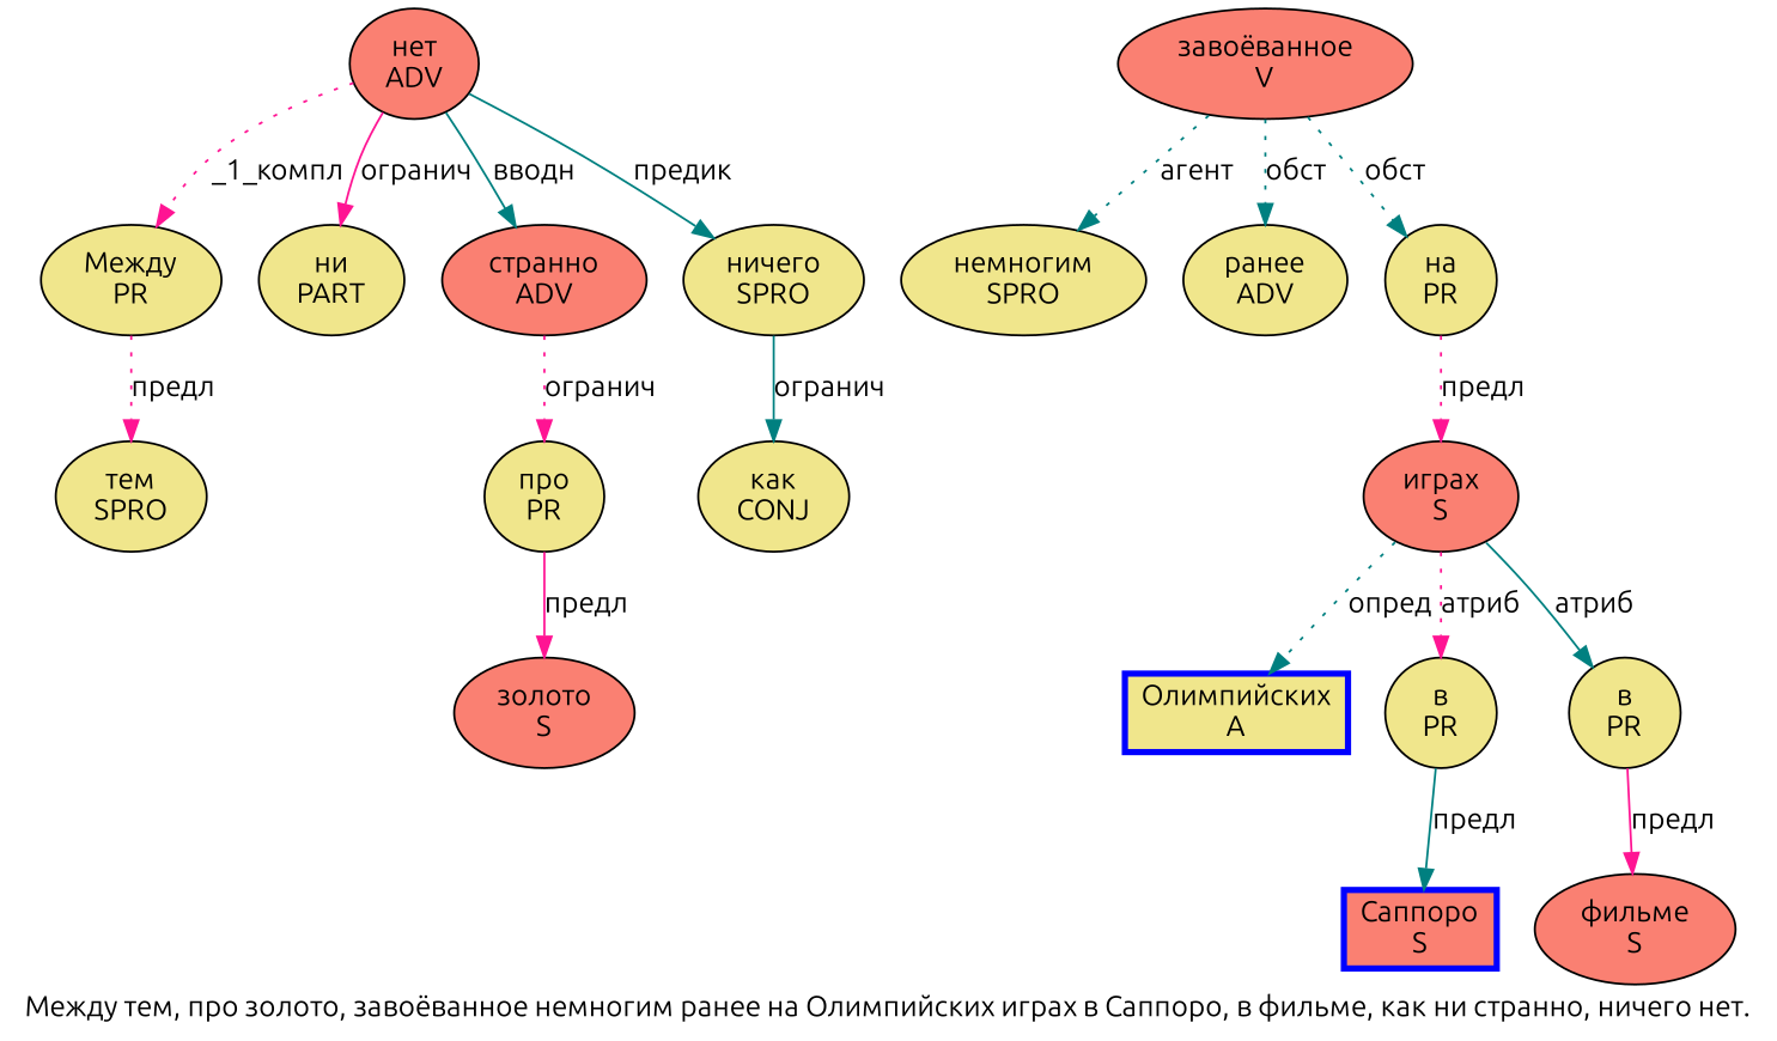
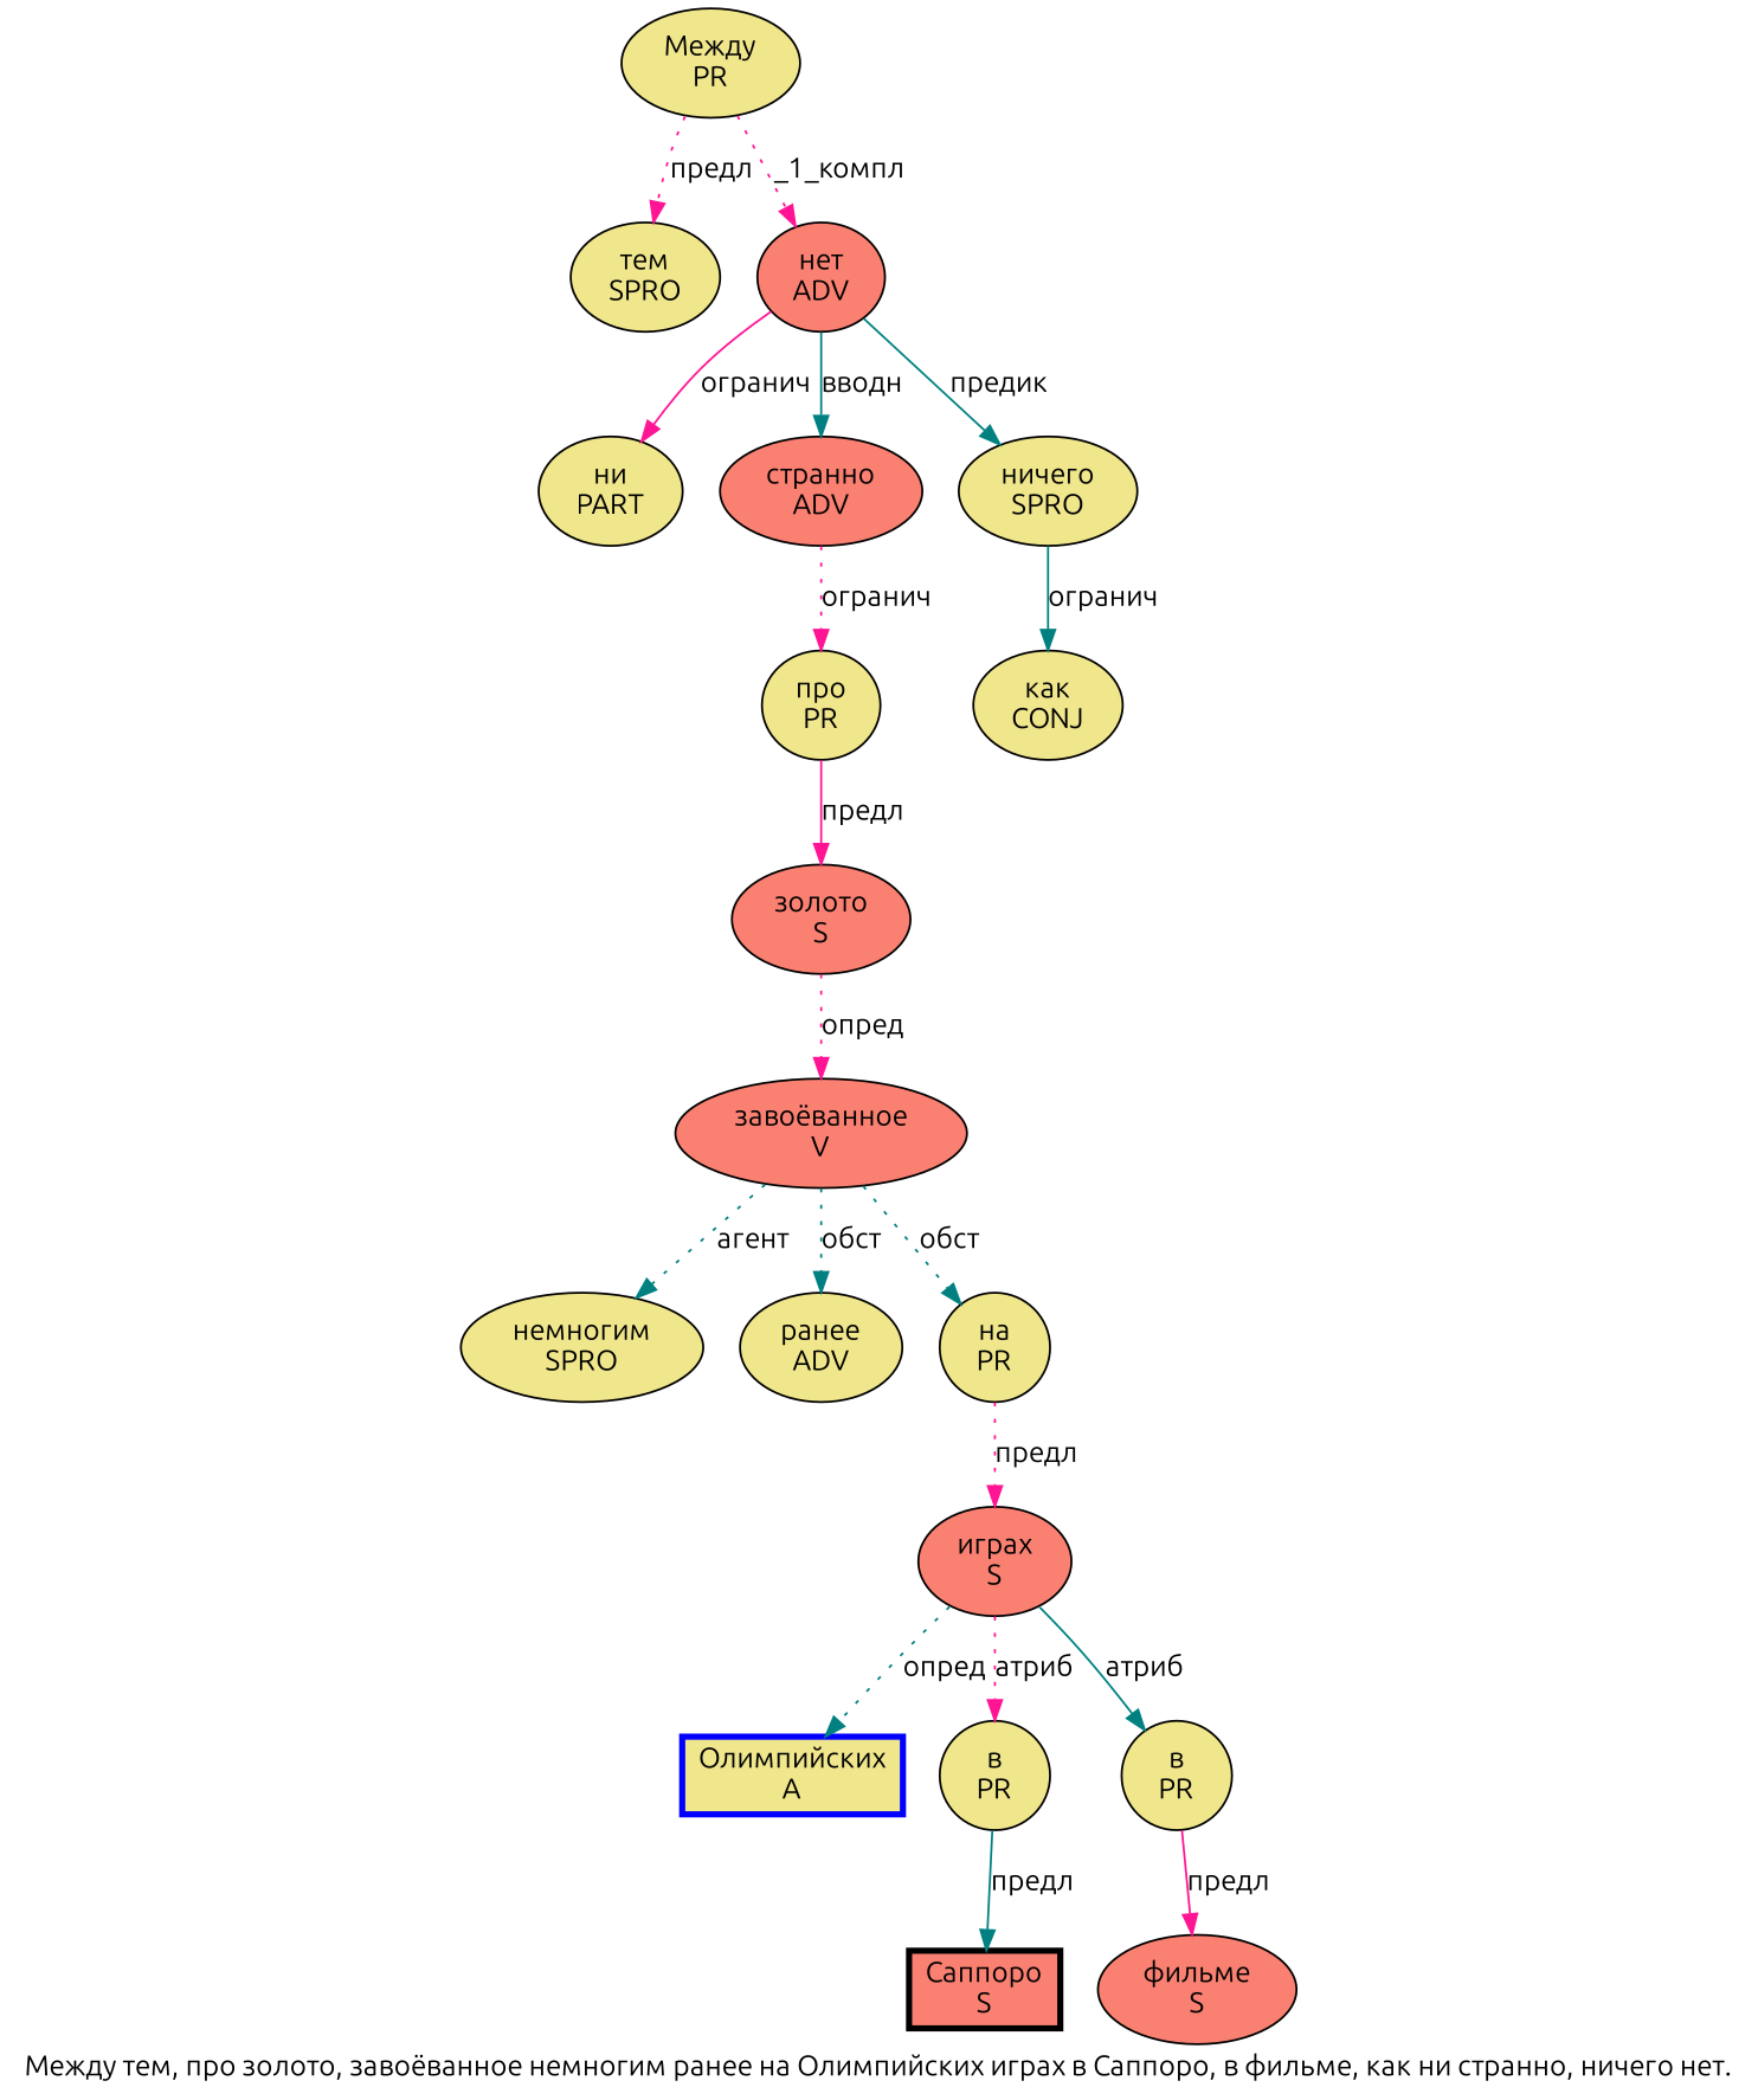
  digraph {
    fontname=Ubuntu
    label="Между тем, про золото, завоёванное немногим ранее на Олимпийских играх в Саппоро, в фильме, как ни странно, ничего нет."
    node [fillcolor=khaki fontname=Ubuntu penwidth=1 shape=ellipse style=filled]
    edge [color=deeppink fontname=Ubuntu style=dotted]
    n1 [label="Между\nPR"]
    n2 [label="тем\nSPRO"]
    n3 [label="про\nPR"]
    n4 [fillcolor=salmon label="золото\nS"]
    n5 [fillcolor=salmon label="завоёванное\nV"]
    n6 [label="немногим\nSPRO"]
    n7 [label="ранее\nADV"]
    n8 [label="на\nPR"]
    n9 [fillcolor=salmon label="играх\nS"]
    n10 [color=blue label="Олимпийских\nA" penwidth=3 shape=box]
    n11 [label="в\nPR"]
    n12 [label="в\nPR"]
-   n13 [color=blue fillcolor=salmon label="Саппоро\nS" penwidth=3 shape=box]
+   n13 [color=black fillcolor=salmon label="Саппоро\nS" penwidth=3 shape=box]
    n14 [fillcolor=salmon label="фильме\nS"]
    n15 [label="как\nCONJ"]
    n16 [label="ни\nPART"]
    n17 [fillcolor=salmon label="странно\nADV"]
    n18 [label="ничего\nSPRO"]
    n19 [fillcolor=salmon label="нет\nADV"]
    n1 -> n2 [label="предл"]
    n3 -> n4 [label="предл" style=solid]
+   n4 -> n5 [label="опред"]
    n5 -> n6 [color=teal label="агент"]
    n5 -> n7 [color=teal label="обст"]
    n5 -> n8 [color=teal label="обст"]
    n8 -> n9 [label="предл"]
    n9 -> n10 [color=teal label="опред"]
    n9 -> n11 [label="атриб"]
    n9 -> n12 [color=teal label="атриб" style=solid]
    n11 -> n13 [color=teal label="предл" style=solid]
    n12 -> n14 [label="предл" style=solid]
    n17 -> n3 [label="огранич"]
    n18 -> n15 [color=teal label="огранич" style=solid]
-   n19 -> n1 [label="_1_компл"]
+   n1 -> n19 [label="_1_компл"]
    n19 -> n16 [label="огранич" style=solid]
    n19 -> n17 [color=teal label="вводн" style=solid]
    n19 -> n18 [color=teal label="предик" style=solid]
  }
